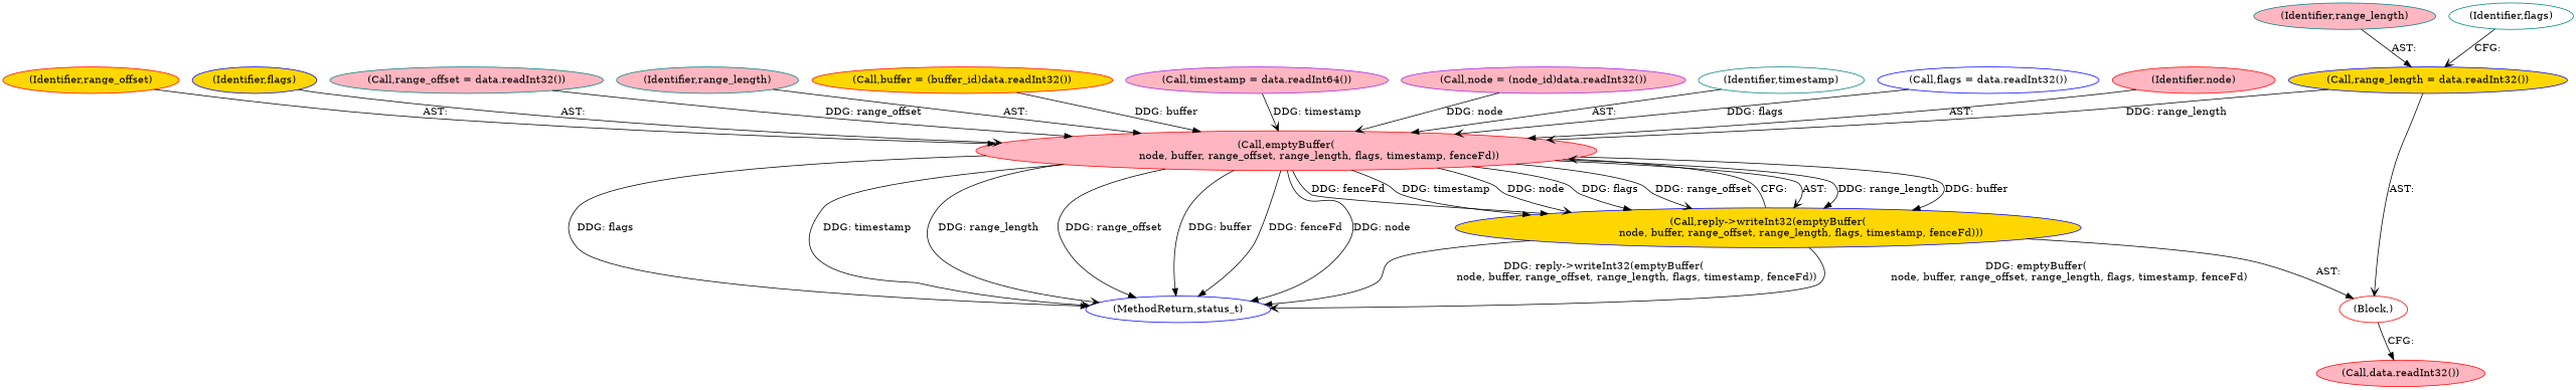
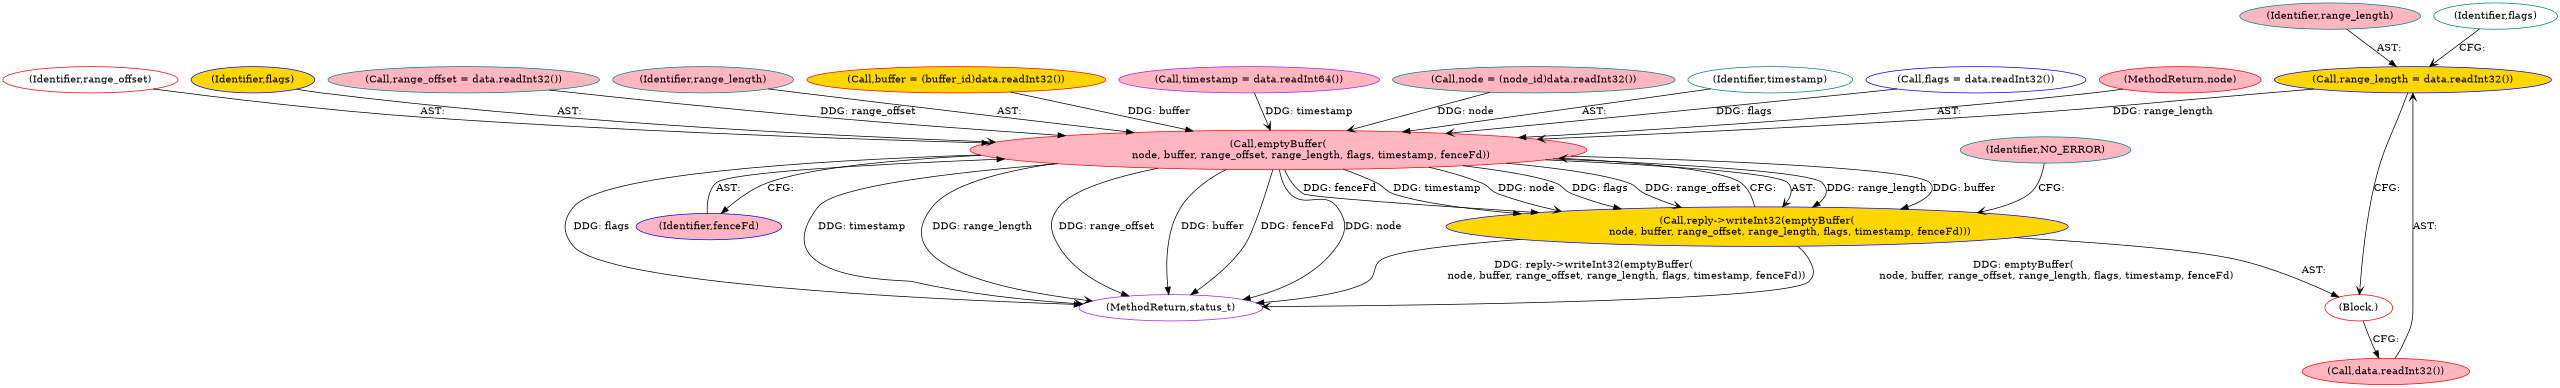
  digraph {
    node [color=blue fillcolor=lightpink style=filled]
    edge [arrowhead=normal]
    n1 [fillcolor=gold label="(Call,range_length = data.readInt32())"]
    n2 [color=red label="(Call,emptyBuffer(\n                    node, buffer, range_offset, range_length, flags, timestamp, fenceFd))"]
    n3 [color=red fillcolor=white label="(Block,)"]
    n4 [fillcolor=gold label="(Call,reply->writeInt32(emptyBuffer(\n                    node, buffer, range_offset, range_length, flags, timestamp, fenceFd)))"]
-   n6 [fillcolor=white label="(MethodReturn,status_t)"]
+   n5 [label="(Identifier,fenceFd)"]
+   n6 [color=purple fillcolor=white label="(MethodReturn,status_t)"]
    n7 [color=red label="(Call,data.readInt32())"]
    n8 [fillcolor=white label="(Call,flags = data.readInt32())"]
-   n10 [color=red label="(Identifier,node)"]
-   n11 [color=red fillcolor=gold label="(Identifier,range_offset)"]
+   n9 [color=teal label="(Identifier,NO_ERROR)"]
+   n10 [color=red label="(MethodReturn,node)"]
+   n11 [color=red fillcolor=white label="(Identifier,range_offset)"]
    n12 [fillcolor=gold label="(Identifier,flags)"]
    n13 [color=teal label="(Call,range_offset = data.readInt32())"]
    n14 [color=teal label="(Identifier,range_length)"]
    n15 [color=teal label="(Identifier,range_length)"]
    n16 [color=red fillcolor=gold label="(Call,buffer = (buffer_id)data.readInt32())"]
    n17 [color=teal fillcolor=white label="(Identifier,flags)"]
    n18 [color=purple label="(Call,timestamp = data.readInt64())"]
-   n19 [color=purple label="(Call,node = (node_id)data.readInt32())"]
+   n19 [color=teal label="(Call,node = (node_id)data.readInt32())"]
    n20 [color=teal fillcolor=white label="(Identifier,timestamp)"]
    n1 -> n2 [arrowhead=vee label="DDG: range_length"]
-   n1 -> n3 [arrowhead=vee label="AST: "]
+   n1 -> n3 [arrowhead=vee label="CFG: "]
    n2 -> n4 [arrowhead=vee label="AST: "]
    n2 -> n4 [label="DDG: range_length"]
    n2 -> n4 [label="DDG: buffer"]
    n2 -> n4 [label="DDG: fenceFd"]
    n2 -> n4 [label="DDG: timestamp"]
    n2 -> n4 [arrowhead=vee label="DDG: node"]
    n2 -> n4 [label="DDG: flags"]
    n2 -> n4 [arrowhead=vee label="DDG: range_offset"]
+   n2 -> n5 [label="CFG: "]
    n2 -> n6 [label="DDG: flags"]
    n2 -> n6 [arrowhead=vee label="DDG: timestamp"]
    n2 -> n6 [arrowhead=vee label="DDG: range_length"]
    n2 -> n6 [label="DDG: range_offset"]
    n2 -> n6 [label="DDG: buffer"]
    n2 -> n6 [label="DDG: fenceFd"]
    n2 -> n6 [label="DDG: node"]
    n3 -> n7 [label="CFG: "]
    n4 -> n2 [arrowhead=vee label="CFG: "]
    n4 -> n3 [label="AST: "]
    n4 -> n6 [arrowhead=vee label="DDG: emptyBuffer(\n                    node, buffer, range_offset, range_length, flags, timestamp, fenceFd)"]
    n4 -> n6 [label="DDG: reply->writeInt32(emptyBuffer(\n                    node, buffer, range_offset, range_length, flags, timestamp, fenceFd))"]
+   n5 -> n2 [label="AST: "]
+   n7 -> n1 [arrowhead=vee label="AST: "]
    n8 -> n2 [arrowhead=vee label="DDG: flags"]
+   n9 -> n4 [arrowhead=vee label="CFG: "]
    n10 -> n2 [label="AST: "]
    n11 -> n2 [label="AST: "]
    n12 -> n2 [arrowhead=vee label="AST: "]
    n13 -> n2 [label="DDG: range_offset"]
    n14 -> n1 [label="AST: "]
    n15 -> n2 [label="AST: "]
    n16 -> n2 [label="DDG: buffer"]
    n17 -> n1 [arrowhead=vee label="CFG: "]
    n18 -> n2 [arrowhead=vee label="DDG: timestamp"]
    n19 -> n2 [arrowhead=vee label="DDG: node"]
    n20 -> n2 [label="AST: "]
  }
